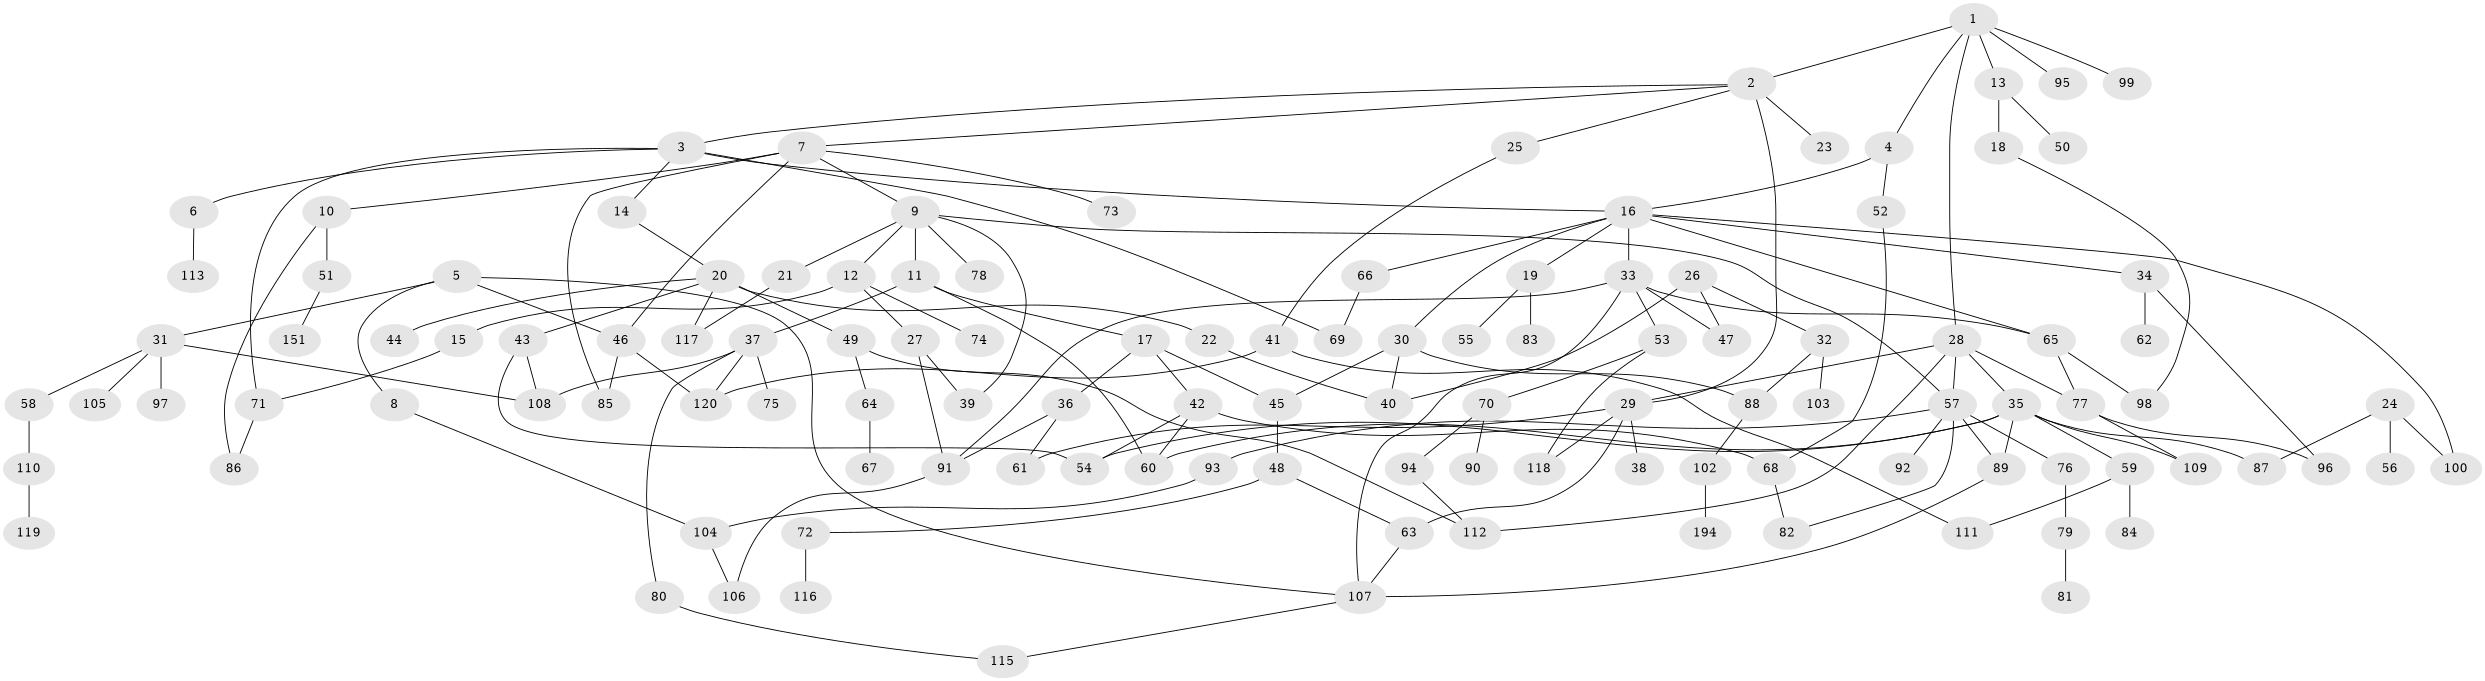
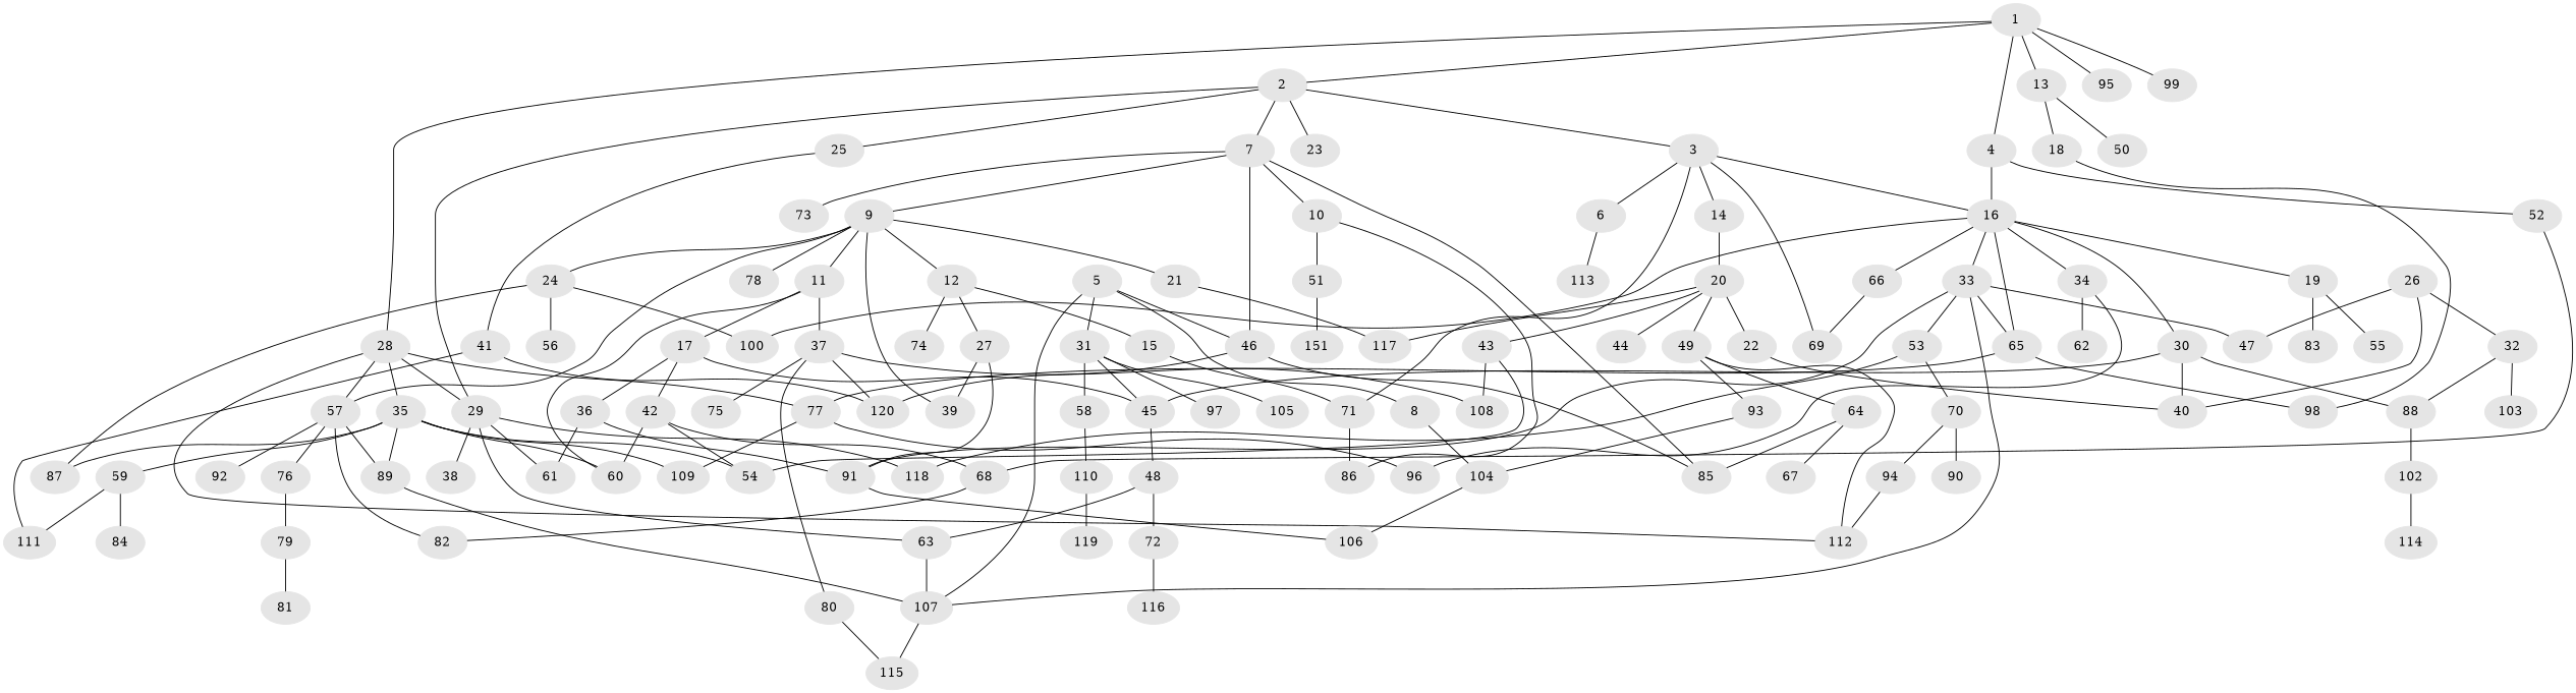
  graph {
    node [color=gray90 style=filled]
    1
    2
    4
    13
    28
    95
    99
    3
    7
    23
    25
    29
    16
    52
    18
    50
    57
    35
    77
    112
    6
    14
    69
    71
    5
    8
    31
    46
    107
    9
    10
    73
    85
    41
    38
    61
    63
    118
    113
    20
    19
    30
    33
    34
    65
    66
    100
    86
    68
    104
    45
    58
    97
    105
    120
    115
    11
    12
    21
    24
    39
    78
    51
    106
    17
    37
    60
    15
    27
    74
    117
    56
    87
    89
    76
    82
    92
    93
    n79 [label=151]
    36
    42
    75
    80
    108
    79
    81
    91
    98
    22
    43
    44
    49
    55
    83
    40
    88
    47
    53
    62
    96
    54
    48
    26
    32
    64
    111
    103
    59
    109
    102
    110
    70
    84
    72
    116
    67
    90
    94
    119
-   114 [label=194]
+   114
    1 -- 2
    1 -- 4
    1 -- 13
    1 -- 28
    1 -- 95
    1 -- 99
    2 -- 3
    2 -- 7
    2 -- 23
    2 -- 25
    2 -- 29
    4 -- 16
    4 -- 52
    13 -- 18
    13 -- 50
    28 -- 29
    28 -- 57
    28 -- 35
    28 -- 77
    28 -- 112
    3 -- 16
    3 -- 6
    3 -- 14
    3 -- 69
    3 -- 71
    7 -- 46
    7 -- 9
    7 -- 10
    7 -- 73
    7 -- 85
    25 -- 41
    29 -- 38
    29 -- 61
    29 -- 63
    29 -- 118
    16 -- 19
    16 -- 30
    16 -- 33
    16 -- 34
    16 -- 65
    16 -- 66
    16 -- 100
    52 -- 68
    18 -- 98
    57 -- 89
    57 -- 76
    57 -- 82
    57 -- 92
-   57 -- 93
+   49 -- 93
    35 -- 60
    35 -- 87
    35 -- 89
    35 -- 54
    35 -- 59
    35 -- 109
    77 -- 96
    77 -- 109
    6 -- 113
    14 -- 20
    71 -- 86
    5 -- 8
    5 -- 31
    5 -- 46
    5 -- 107
    8 -- 104
-   31 -- 108
+   31 -- 45
    31 -- 58
    31 -- 97
    31 -- 105
    46 -- 85
    46 -- 120
    107 -- 115
    9 -- 57
    9 -- 11
    9 -- 12
    9 -- 21
+   9 -- 24
    9 -- 39
    9 -- 78
    10 -- 86
    10 -- 51
    41 -- 120
    41 -- 111
    63 -- 107
    20 -- 117
    20 -- 22
    20 -- 43
    20 -- 44
    20 -- 49
    19 -- 55
    19 -- 83
    30 -- 45
    30 -- 40
    30 -- 88
    33 -- 107
    33 -- 65
    33 -- 91
    33 -- 47
    33 -- 53
    34 -- 62
    34 -- 96
    65 -- 77
    65 -- 98
    66 -- 69
    68 -- 82
    104 -- 106
    45 -- 48
    58 -- 110
    11 -- 17
    11 -- 37
    11 -- 60
    12 -- 15
    12 -- 27
    12 -- 74
    21 -- 117
    24 -- 100
    24 -- 56
    24 -- 87
    51 -- n79
    17 -- 45
    17 -- 36
    17 -- 42
    37 -- 120
    37 -- 75
    37 -- 80
    37 -- 108
    15 -- 71
    27 -- 39
    27 -- 91
    89 -- 107
    76 -- 79
    93 -- 104
    36 -- 61
    36 -- 91
    42 -- 68
    42 -- 60
    42 -- 54
    80 -- 115
    79 -- 81
    91 -- 106
    22 -- 40
    43 -- 108
    43 -- 54
    49 -- 112
    49 -- 64
    88 -- 102
    53 -- 118
    53 -- 70
    48 -- 63
    48 -- 72
    26 -- 40
    26 -- 47
    26 -- 32
    32 -- 88
    32 -- 103
+   64 -- 85
    64 -- 67
    59 -- 111
    59 -- 84
    102 -- 114
    110 -- 119
    70 -- 90
    70 -- 94
    72 -- 116
    94 -- 112
  }
